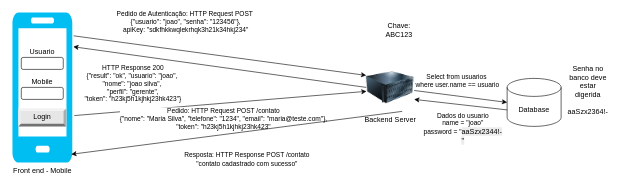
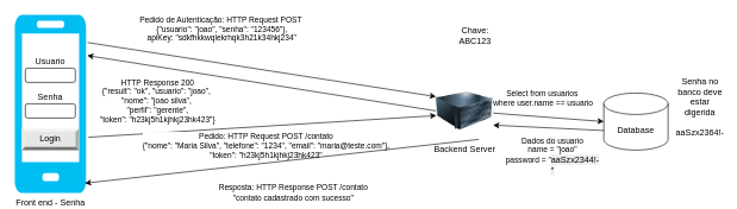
  <mxCell id="0" />
  <mxCell id="1" parent="0" />
- <mxCell id="2" value="Front end - Mobile" style="verticalLabelPosition=bottom;html=1;verticalAlign=top;align=center;strokeColor=none;fillColor=#00BEF2;shape=mxgraph.azure.mobile;pointerEvents=1;" vertex="1" parent="1"><mxGeometry x="20" y="20" width="100" height="250" as="geometry" /></mxCell>
- <mxCell id="3" value="Backend Server" style="image;html=1;image=img/lib/clip_art/computers/Server_128x128.png" vertex="1" parent="1"><mxGeometry x="610" y="105" width="80" height="80" as="geometry" /></mxCell>
+ <mxCell id="2" value="Front end - Senha" style="verticalLabelPosition=bottom;html=1;verticalAlign=top;align=center;strokeColor=none;fillColor=#00BEF2;shape=mxgraph.azure.mobile;pointerEvents=1;" vertex="1" parent="1"><mxGeometry x="20" y="20" width="100" height="250" as="geometry" /></mxCell>
+ <mxCell id="3" value="Backend Server" style="image;html=1;image=img/lib/clip_art/computers/Server_128x128.png" vertex="1" parent="1"><mxGeometry x="610" y="115" width="80" height="80" as="geometry" /></mxCell>
  <mxCell id="4" value="" style="rounded=1;whiteSpace=wrap;html=1;" vertex="1" parent="1"><mxGeometry x="35" y="145" width="70" height="20" as="geometry" /></mxCell>
  <mxCell id="5" value="" style="rounded=1;whiteSpace=wrap;html=1;" vertex="1" parent="1"><mxGeometry x="35" y="95" width="70" height="20" as="geometry" /></mxCell>
  <mxCell id="6" value="Usuario" style="text;html=1;align=center;verticalAlign=middle;whiteSpace=wrap;rounded=0;" vertex="1" parent="1"><mxGeometry x="40" y="70" width="60" height="30" as="geometry" /></mxCell>
- <mxCell id="7" value="Mobile" style="text;html=1;align=center;verticalAlign=middle;whiteSpace=wrap;rounded=0;" vertex="1" parent="1"><mxGeometry x="40" y="120" width="60" height="30" as="geometry" /></mxCell>
+ <mxCell id="7" value="Senha" style="text;html=1;align=center;verticalAlign=middle;whiteSpace=wrap;rounded=0;" vertex="1" parent="1"><mxGeometry x="40" y="120" width="60" height="30" as="geometry" /></mxCell>
  <mxCell id="8" value="Login" style="labelPosition=center;verticalLabelPosition=middle;align=center;html=1;shape=mxgraph.basic.shaded_button;dx=4.52;fillColor=#E6E6E6;strokeColor=none;whiteSpace=wrap;" vertex="1" parent="1"><mxGeometry x="30" y="180" width="80" height="30" as="geometry" /></mxCell>
  <mxCell id="9" value="Pedido de Autenticação: HTTP Request POST&amp;nbsp;&lt;div&gt;{&quot;usuario&quot;: &quot;joao&quot;, &quot;senha&quot;: &quot;123456&quot;},&lt;/div&gt;&lt;div&gt;apiKey: &quot;sdkfhkkwqlekrhqk3h21k34hkj234&quot;&lt;/div&gt;" style="endArrow=classic;html=1;rounded=0;exitX=1.022;exitY=0.156;exitDx=0;exitDy=0;exitPerimeter=0;entryX=0;entryY=0.25;entryDx=0;entryDy=0;" edge="1" parent="1" source="2" target="3"><mxGeometry x="-0.26" y="48" width="50" height="50" relative="1" as="geometry"><mxPoint x="250" y="110" as="sourcePoint" /><mxPoint x="300" y="60" as="targetPoint" /><mxPoint as="offset" /></mxGeometry></mxCell>
  <mxCell id="10" value="Database" style="shape=cylinder3;whiteSpace=wrap;html=1;boundedLbl=1;backgroundOutline=1;size=15;" vertex="1" parent="1"><mxGeometry x="845" y="130" width="90" height="80" as="geometry" /></mxCell>
  <mxCell id="11" value="Select from usuarios&amp;nbsp;&lt;div&gt;where user.name == usuario&lt;/div&gt;" style="endArrow=classic;html=1;rounded=0;entryX=0;entryY=0.5;entryDx=0;entryDy=0;entryPerimeter=0;" edge="1" parent="1" source="3" target="10"><mxGeometry x="-0.121" y="25" width="50" height="50" relative="1" as="geometry"><mxPoint x="695" y="158" as="sourcePoint" /><mxPoint x="855" y="158" as="targetPoint" /><mxPoint as="offset" /></mxGeometry></mxCell>
  <mxCell id="12" value="Dados do usuario&lt;div&gt;name = &quot;joao&quot;&lt;/div&gt;&lt;div&gt;password = &quot;&lt;span style=&quot;background-color: rgb(236, 236, 236); font-size: 12px; text-wrap-mode: wrap; color: light-dark(rgb(0, 0, 0), rgb(255, 255, 255));&quot;&gt;aaSzx2344!-&quot;&lt;/span&gt;&lt;/div&gt;" style="endArrow=classic;html=1;rounded=0;exitX=0;exitY=0;exitDx=0;exitDy=52.5;exitPerimeter=0;entryX=1;entryY=0.75;entryDx=0;entryDy=0;" edge="1" parent="1" source="10" target="3"><mxGeometry x="-0.102" y="39" width="50" height="50" relative="1" as="geometry"><mxPoint x="570" y="110" as="sourcePoint" /><mxPoint x="620" y="60" as="targetPoint" /><mxPoint as="offset" /></mxGeometry></mxCell>
  <mxCell id="13" value="Senha no banco deve estar digerida&lt;div&gt;&lt;br&gt;&lt;/div&gt;&lt;div&gt;aaSzx2364!-&lt;/div&gt;" style="text;html=1;align=center;verticalAlign=middle;whiteSpace=wrap;rounded=0;" vertex="1" parent="1"><mxGeometry x="950" y="135" width="60" height="30" as="geometry" /></mxCell>
  <mxCell id="14" value="Chave: ABC123" style="text;html=1;align=center;verticalAlign=middle;whiteSpace=wrap;rounded=0;" vertex="1" parent="1"><mxGeometry x="635" y="35" width="60" height="30" as="geometry" /></mxCell>
  <mxCell id="15" value="HTTP Response 200&lt;div&gt;{&quot;result&quot;: &quot;ok&quot;, &quot;usuario&quot;: &quot;joao&quot;,&amp;nbsp;&lt;/div&gt;&lt;div&gt;&quot;nome&quot;: &quot;joao silva&quot;,&amp;nbsp;&lt;/div&gt;&lt;div&gt;&quot;perfil&quot;: &quot;gerente&quot;,&lt;/div&gt;&lt;div&gt;&quot;token&quot;: &quot;h23kj5h1kjhkj23hk423&quot;}&lt;/div&gt;" style="endArrow=classic;html=1;rounded=0;exitX=0;exitY=0.5;exitDx=0;exitDy=0;entryX=1.017;entryY=0.229;entryDx=0;entryDy=0;entryPerimeter=0;" edge="1" parent="1" source="3" target="2"><mxGeometry x="0.567" y="47" width="50" height="50" relative="1" as="geometry"><mxPoint x="400" y="100" as="sourcePoint" /><mxPoint x="888" y="176" as="targetPoint" /><mxPoint as="offset" /></mxGeometry></mxCell>
  <mxCell id="16" value="Pedido: HTTP Request POST /contato&lt;div&gt;{&quot;nome&quot;: &quot;Maria Silva&quot;, &quot;telefone&quot;: &quot;1234&quot;, &quot;email&quot;: &quot;maria@teste.com&quot;},&lt;/div&gt;&lt;div&gt;&quot;token&quot;:&amp;nbsp;&lt;span style=&quot;background-color: light-dark(#ffffff, var(--ge-dark-color, #121212)); color: light-dark(rgb(0, 0, 0), rgb(255, 255, 255));&quot;&gt;&quot;h23kj5h1kjhkj23hk423&quot;&lt;/span&gt;&lt;/div&gt;" style="endArrow=classic;html=1;rounded=0;exitX=1.033;exitY=0.688;exitDx=0;exitDy=0;exitPerimeter=0;entryX=0.006;entryY=0.582;entryDx=0;entryDy=0;entryPerimeter=0;" edge="1" parent="1" source="2" target="3"><mxGeometry x="0.011" y="-27" width="50" height="50" relative="1" as="geometry"><mxPoint x="170" y="60" as="sourcePoint" /><mxPoint x="658" y="136" as="targetPoint" /><mxPoint as="offset" /></mxGeometry></mxCell>
  <mxCell id="17" value="Resposta: HTTP Response POST /contato&lt;div&gt;&quot;contato cadastrado com sucesso&quot;&lt;/div&gt;" style="endArrow=classic;html=1;rounded=0;entryX=0.984;entryY=0.946;entryDx=0;entryDy=0;entryPerimeter=0;exitX=0.75;exitY=1;exitDx=0;exitDy=0;" edge="1" parent="1" source="3" target="2"><mxGeometry x="-0.039" y="46" width="50" height="50" relative="1" as="geometry"><mxPoint x="550" y="187" as="sourcePoint" /><mxPoint x="240" y="250" as="targetPoint" /><mxPoint as="offset" /></mxGeometry></mxCell>
